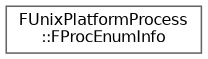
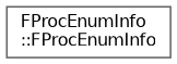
  digraph {
    rankdir=LR
-   n1 [color=grey40 fillcolor=white fontname=Helvetica fontsize=10 height=0.2 label="FUnixPlatformProcess\l::FProcEnumInfo" shape=box style=filled width=0.4]
+   n1 [color=grey40 fillcolor=white fontname=Helvetica fontsize=10 height=0.2 label="FProcEnumInfo\l::FProcEnumInfo" shape=box style=filled width=0.4]
  }
